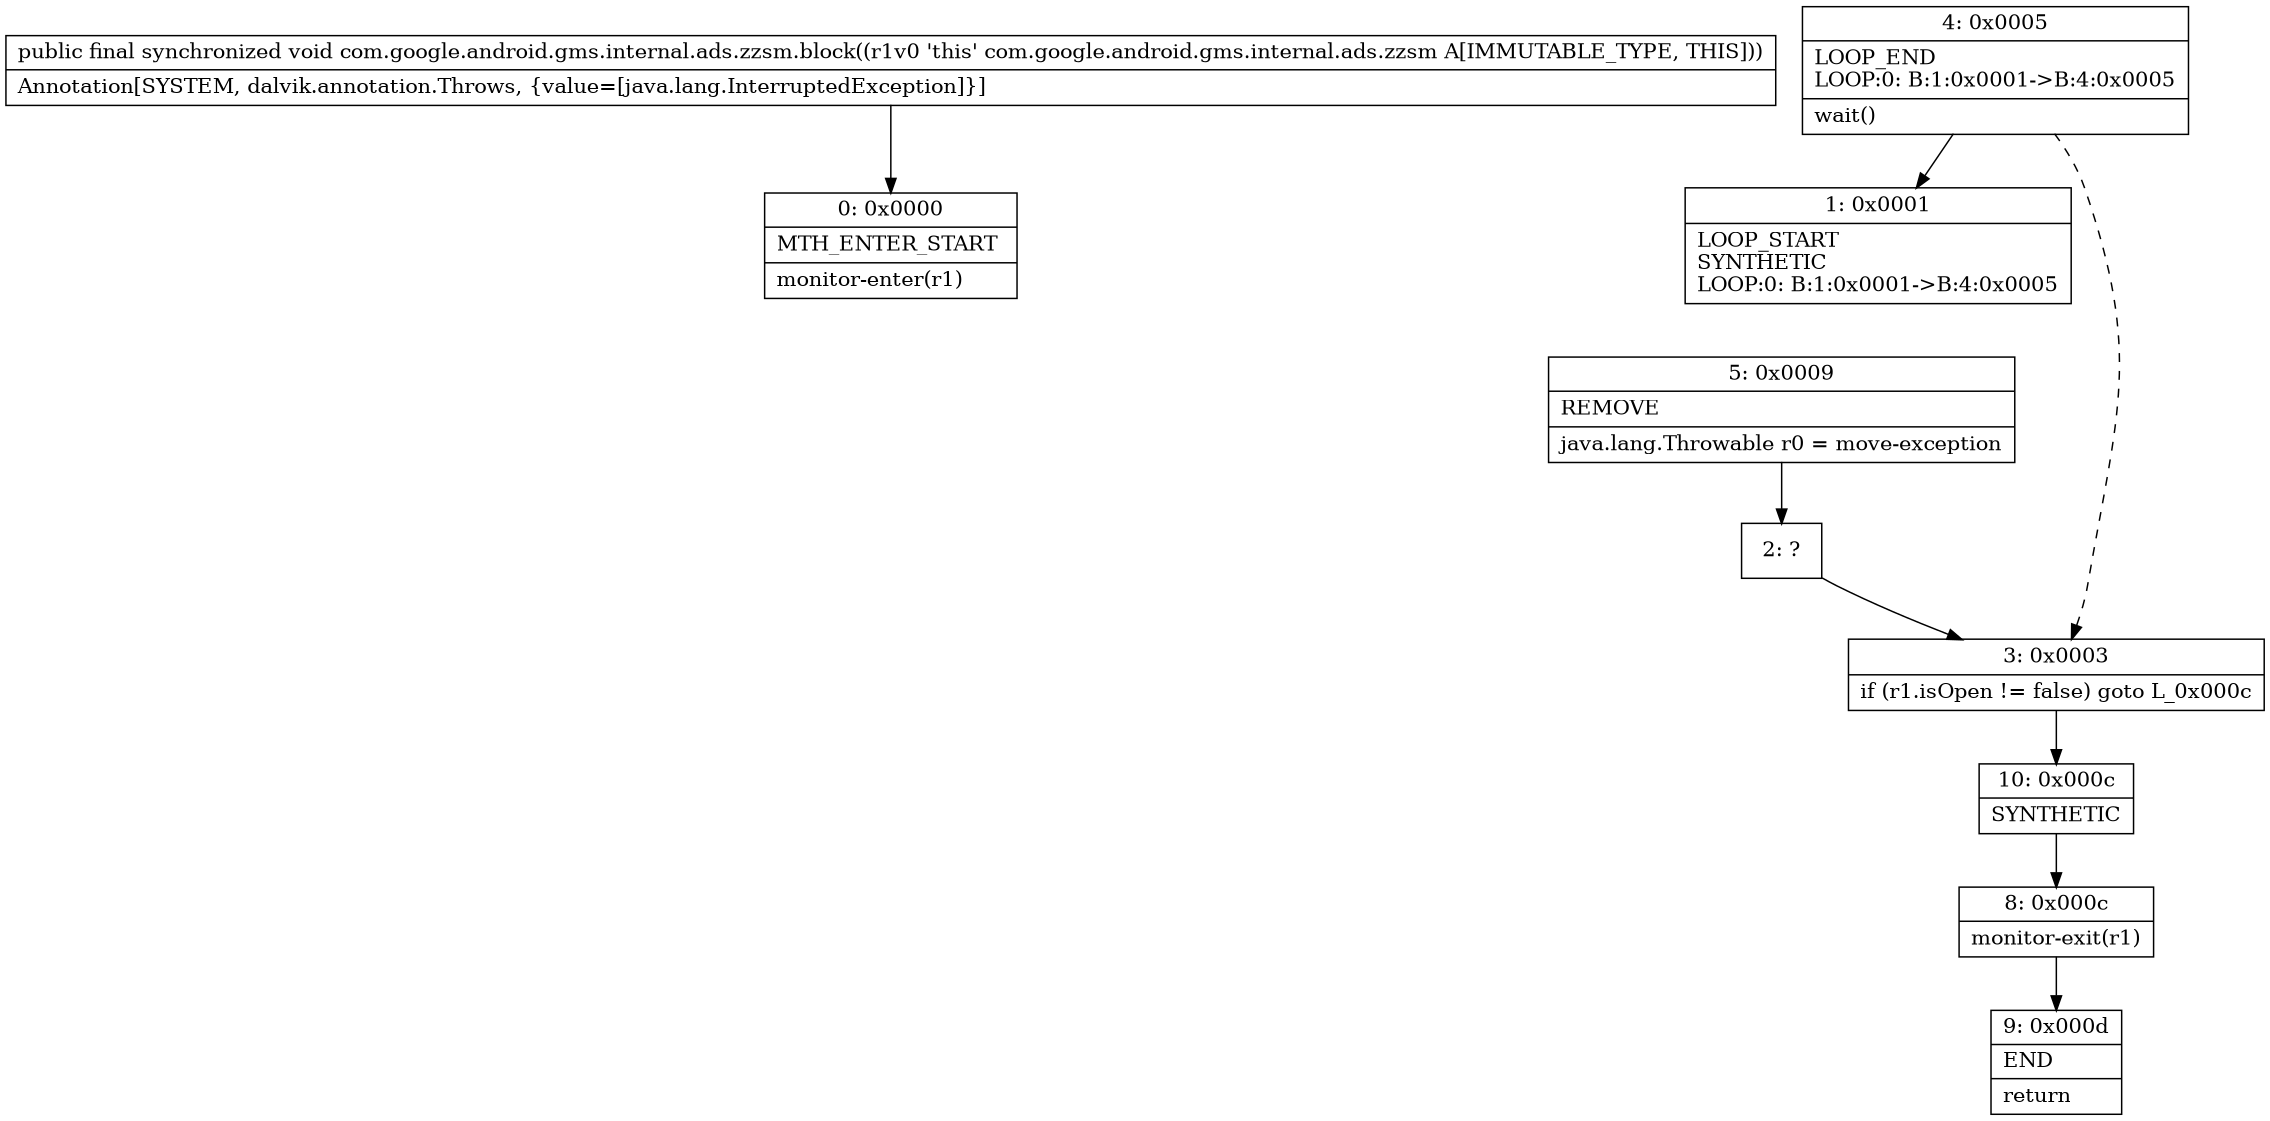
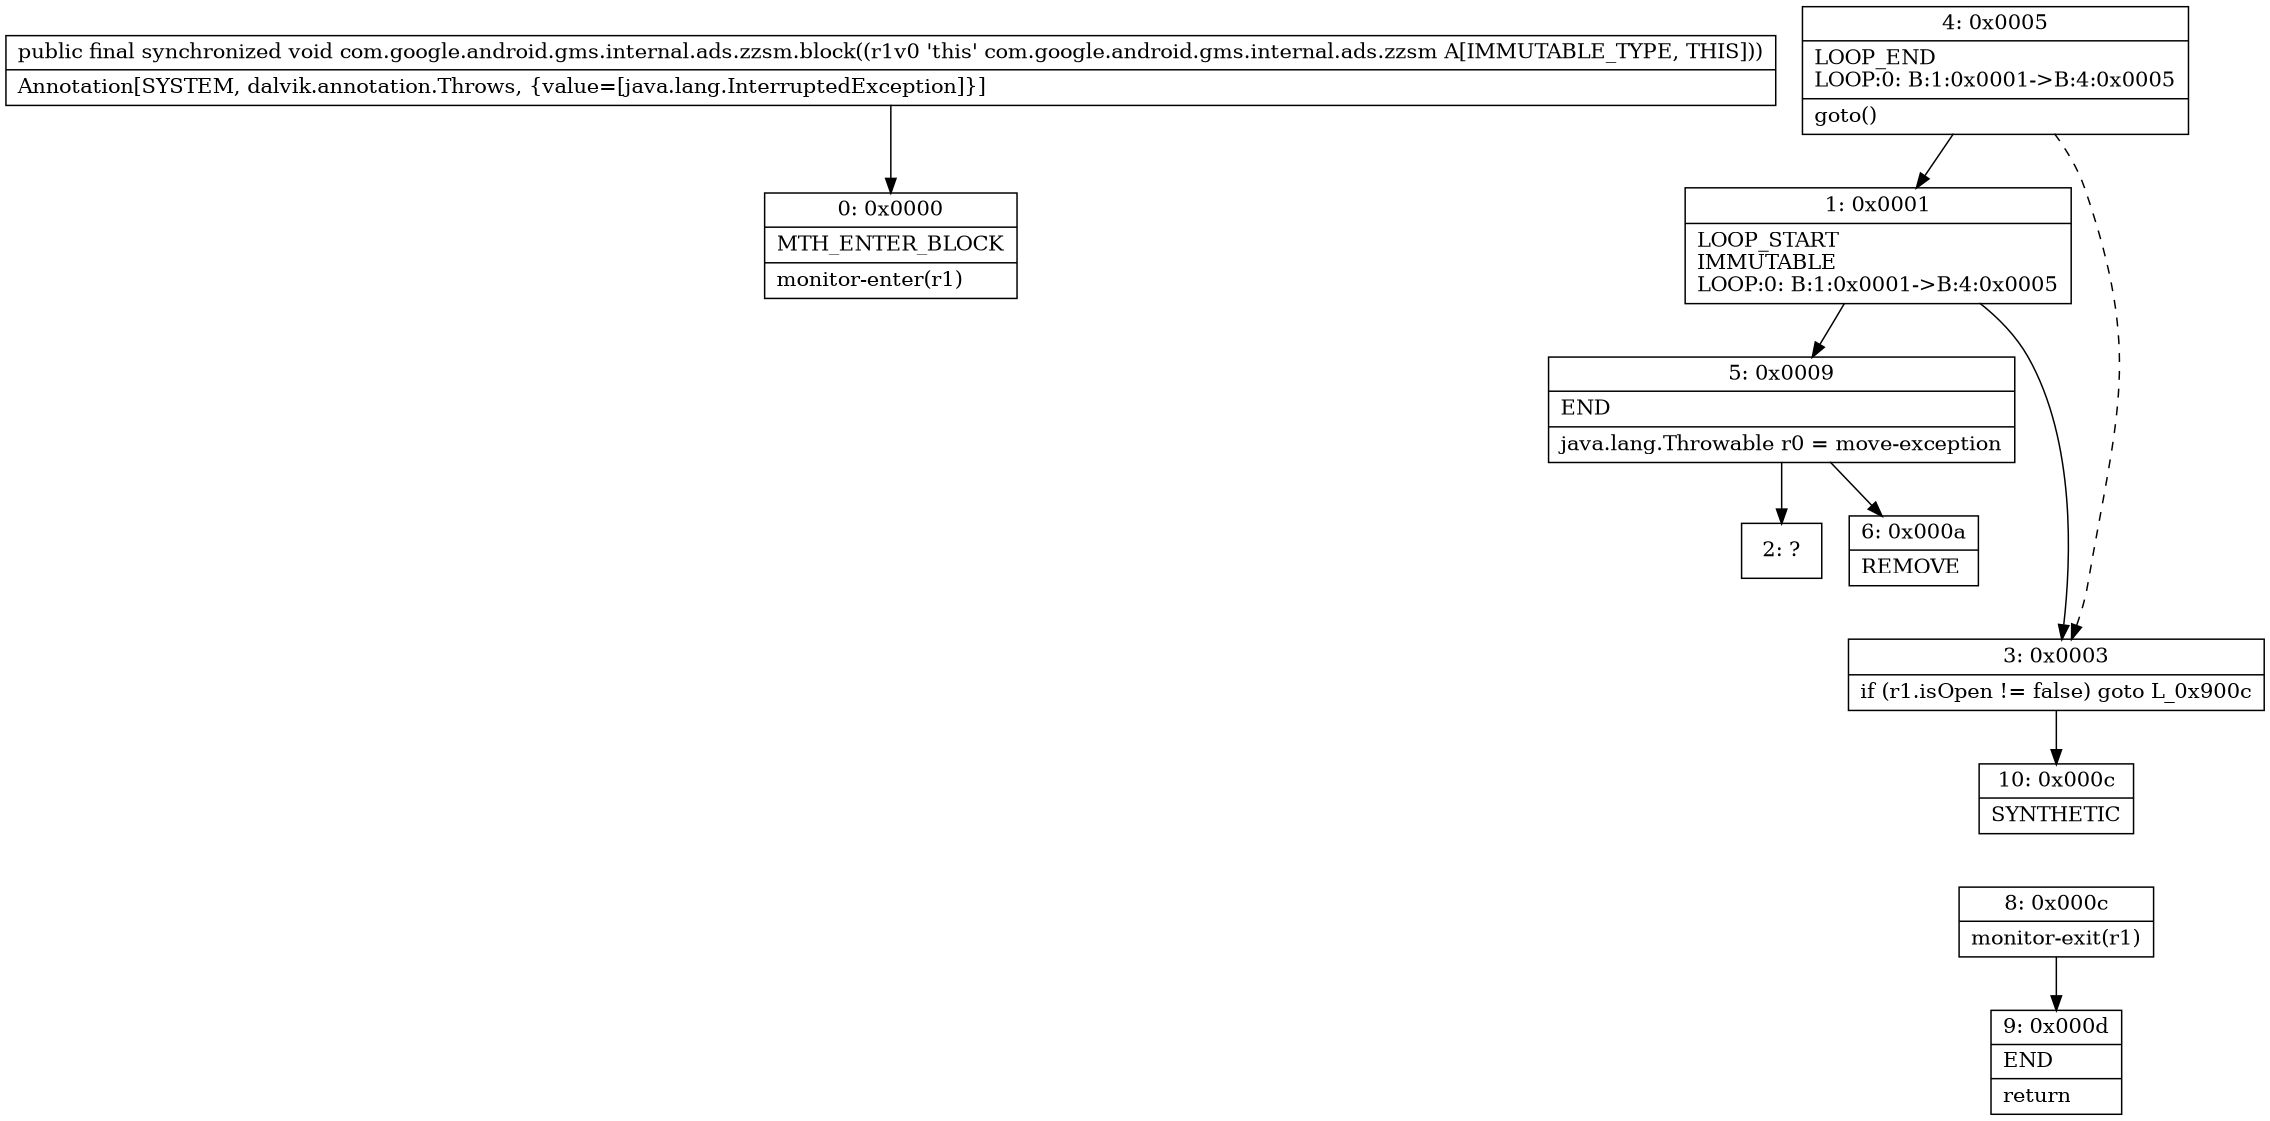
  digraph {
    node [shape=record]
-   n1 [label="{0\:\ 0x0000|MTH_ENTER_START\l|monitor\-enter(r1)\l}"]
-   n2 [label="{1\:\ 0x0001|LOOP_START\lSYNTHETIC\lLOOP:0: B:1:0x0001\-\>B:4:0x0005\l}"]
-   n3 [label="{5\:\ 0x0009|REMOVE\l|java.lang.Throwable r0 = move\-exception\l}"]
+   n1 [label="{0\:\ 0x0000|MTH_ENTER_BLOCK\l|monitor\-enter(r1)\l}"]
+   n2 [label="{1\:\ 0x0001|LOOP_START\lIMMUTABLE\lLOOP:0: B:1:0x0001\-\>B:4:0x0005\l}"]
+   n3 [label="{5\:\ 0x0009|END\l|java.lang.Throwable r0 = move\-exception\l}"]
    n4 [label="{2\:\ ?}"]
-   n5 [label="{3\:\ 0x0003|if (r1.isOpen != false) goto L_0x000c\l}"]
+   n5 [label="{3\:\ 0x0003|if (r1.isOpen != false) goto L_0x900c\l}"]
+   n6 [label="{6\:\ 0x000a|REMOVE\l}"]
    n7 [label="{10\:\ 0x000c|SYNTHETIC\l}"]
-   n8 [label="{4\:\ 0x0005|LOOP_END\lLOOP:0: B:1:0x0001\-\>B:4:0x0005\l|wait()\l}"]
+   n8 [label="{4\:\ 0x0005|LOOP_END\lLOOP:0: B:1:0x0001\-\>B:4:0x0005\l|goto()\l}"]
    n9 [label="{8\:\ 0x000c|monitor\-exit(r1)\l}"]
    n10 [label="{9\:\ 0x000d|END\l|return\l}"]
    n11 [label="{public final synchronized void com.google.android.gms.internal.ads.zzsm.block((r1v0 'this' com.google.android.gms.internal.ads.zzsm A[IMMUTABLE_TYPE, THIS]))  | Annotation[SYSTEM, dalvik.annotation.Throws, \{value=[java.lang.InterruptedException]\}]\l}"]
+   n2 -> n3
    n3 -> n4
-   n4 -> n5
+   n3 -> n6
+   n2 -> n5
    n5 -> n7
-   n7 -> n9
    n8 -> n2
    n8 -> n5 [style=dashed]
    n9 -> n10
    n11 -> n1
  }
